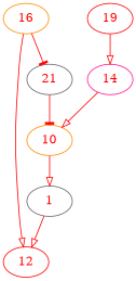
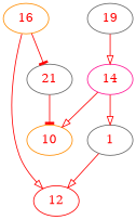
  digraph {
    node [color=gray40 fontcolor=red]
    edge [arrowhead=onormal color=red]
    n1 [label=1]
    12 [color=red]
    10 [color=darkorange]
    16 [color=darkorange]
    21
    14 [color=deeppink]
-   19 [color=red]
+   19
    n1 -> 12
-   10 -> n1
+   14 -> n1
    16 -> 12
    16 -> 21 [arrowhead=tee]
    21 -> 10 [arrowhead=tee]
    14 -> 10
    19 -> 14
  }
